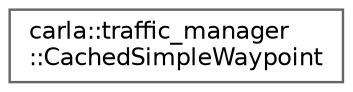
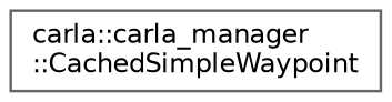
  digraph {
    rankdir=LR
-   n1 [color=grey40 fillcolor=white fontname=Helvetica fontsize=10 height=0.2 label="carla::traffic_manager\l::CachedSimpleWaypoint" shape=box style=filled width=0.4]
+   n1 [color=grey40 fillcolor=white fontname=Helvetica fontsize=10 height=0.2 label="carla::carla_manager\l::CachedSimpleWaypoint" shape=box style=filled width=0.4]
  }
